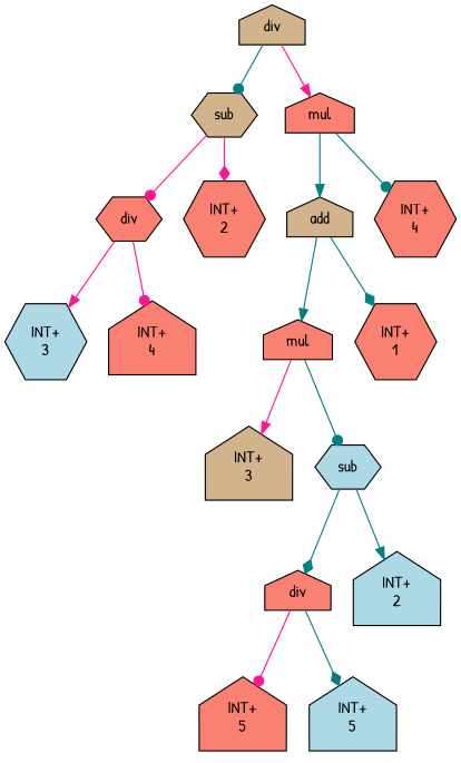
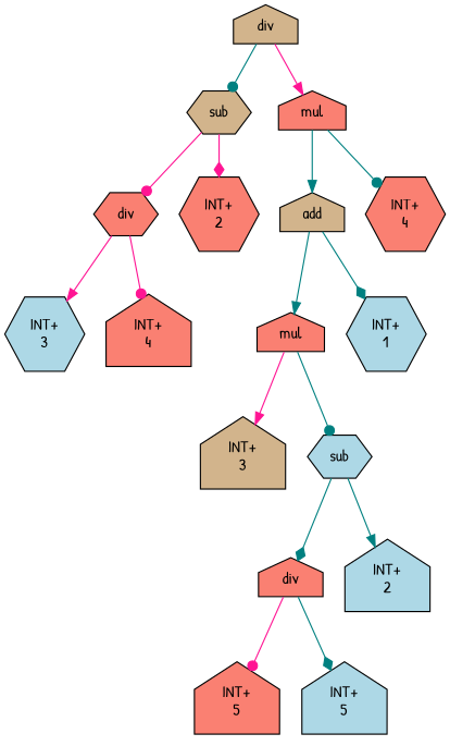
  digraph {
    fontname="Patrick Hand"
    node [shape=house style=filled fillcolor=salmon fontname="Patrick Hand"]
    edge [color=teal arrowhead=dot fontname="Patrick Hand"]
    n1 [label=div fillcolor=tan]
    n2 [label=sub shape=hexagon fillcolor=tan]
    n3 [label=mul]
    n4 [label=div shape=hexagon]
    n5 [label="INT+\n2" shape=hexagon]
    n6 [label="INT+\n3" shape=hexagon fillcolor=lightblue]
    n7 [label="INT+\n4"]
    n8 [label=add fillcolor=tan]
    n9 [label="INT+\n4" shape=hexagon]
    n10 [label=mul]
-   n11 [label="INT+\n1" shape=hexagon]
+   n11 [label="INT+\n1" shape=hexagon fillcolor=lightblue]
    n12 [label="INT+\n3" fillcolor=tan]
    n13 [label=sub shape=hexagon fillcolor=lightblue]
    n14 [label=div]
    n15 [label="INT+\n2" fillcolor=lightblue]
    n16 [label="INT+\n5"]
    n17 [label="INT+\n5" fillcolor=lightblue]
    n1 -> n2
    n1 -> n3 [color=deeppink arrowhead=normal]
    n2 -> n4 [color=deeppink]
    n2 -> n5 [color=deeppink arrowhead=diamond]
    n3 -> n8 [arrowhead=normal]
    n3 -> n9
    n4 -> n6 [color=deeppink arrowhead=normal]
    n4 -> n7 [color=deeppink]
    n8 -> n10 [arrowhead=normal]
    n8 -> n11 [arrowhead=diamond]
    n10 -> n12 [color=deeppink arrowhead=normal]
    n10 -> n13
    n13 -> n14 [arrowhead=diamond]
    n13 -> n15 [arrowhead=normal]
    n14 -> n16 [color=deeppink]
    n14 -> n17 [arrowhead=diamond]
  }
